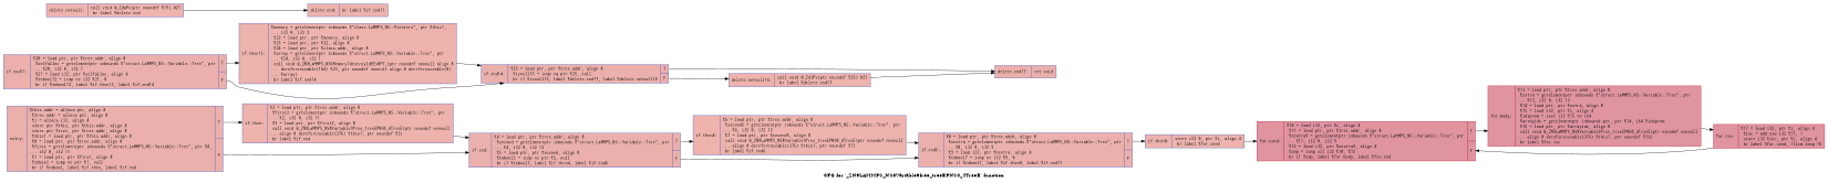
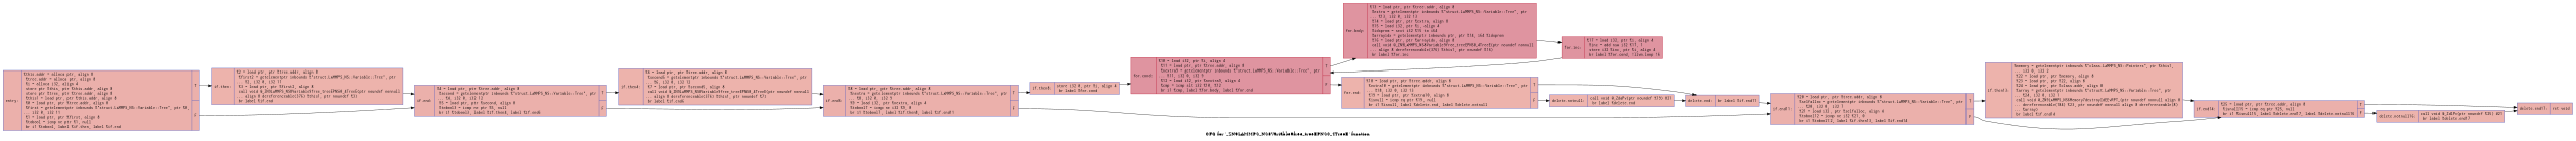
  digraph {
    label="CFG for '_ZN9LAMMPS_NS8Variable9free_treeEPNS0_4TreeE' function"
    rankdir=LR
    node [color="#3d50c3ff" fillcolor="#d6524470" fontname=Courier shape=record style=filled]
    n1 [fillcolor="#d24b4070" label="{entry:\l|  %this.addr = alloca ptr, align 8\l  %tree.addr = alloca ptr, align 8\l  %i = alloca i32, align 4\l  store ptr %this, ptr %this.addr, align 8\l  store ptr %tree, ptr %tree.addr, align 8\l  %this1 = load ptr, ptr %this.addr, align 8\l  %0 = load ptr, ptr %tree.addr, align 8\l  %first = getelementptr inbounds %\"struct.LAMMPS_NS::Variable::Tree\", ptr %0,\l... i32 0, i32 11\l  %1 = load ptr, ptr %first, align 8\l  %tobool = icmp ne ptr %1, null\l  br i1 %tobool, label %if.then, label %if.end\l|{<s0>T|<s1>F}}"]
    n2 [label="{if.then:\l|  %2 = load ptr, ptr %tree.addr, align 8\l  %first2 = getelementptr inbounds %\"struct.LAMMPS_NS::Variable::Tree\", ptr\l... %2, i32 0, i32 11\l  %3 = load ptr, ptr %first2, align 8\l  call void @_ZN9LAMMPS_NS8Variable9free_treeEPNS0_4TreeE(ptr noundef nonnull\l... align 8 dereferenceable(376) %this1, ptr noundef %3)\l  br label %if.end\l}"]
    n3 [fillcolor="#d24b4070" label="{if.end:\l|  %4 = load ptr, ptr %tree.addr, align 8\l  %second = getelementptr inbounds %\"struct.LAMMPS_NS::Variable::Tree\", ptr\l... %4, i32 0, i32 12\l  %5 = load ptr, ptr %second, align 8\l  %tobool3 = icmp ne ptr %5, null\l  br i1 %tobool3, label %if.then4, label %if.end6\l|{<s0>T|<s1>F}}"]
    n4 [label="{if.then4:\l|  %6 = load ptr, ptr %tree.addr, align 8\l  %second5 = getelementptr inbounds %\"struct.LAMMPS_NS::Variable::Tree\", ptr\l... %6, i32 0, i32 12\l  %7 = load ptr, ptr %second5, align 8\l  call void @_ZN9LAMMPS_NS8Variable9free_treeEPNS0_4TreeE(ptr noundef nonnull\l... align 8 dereferenceable(376) %this1, ptr noundef %7)\l  br label %if.end6\l}"]
    n5 [fillcolor="#d24b4070" label="{if.end6:\l|  %8 = load ptr, ptr %tree.addr, align 8\l  %nextra = getelementptr inbounds %\"struct.LAMMPS_NS::Variable::Tree\", ptr\l... %8, i32 0, i32 9\l  %9 = load i32, ptr %nextra, align 4\l  %tobool7 = icmp ne i32 %9, 0\l  br i1 %tobool7, label %if.then8, label %if.end11\l|{<s0>T|<s1>F}}"]
    n6 [label="{if.then8:\l|  store i32 0, ptr %i, align 4\l  br label %for.cond\l}"]
    n7 [fillcolor="#d24b4070" label="{if.end11:\l|  %20 = load ptr, ptr %tree.addr, align 8\l  %selfalloc = getelementptr inbounds %\"struct.LAMMPS_NS::Variable::Tree\", ptr\l... %20, i32 0, i32 7\l  %21 = load i32, ptr %selfalloc, align 4\l  %tobool12 = icmp ne i32 %21, 0\l  br i1 %tobool12, label %if.then13, label %if.end14\l|{<s0>T|<s1>F}}"]
    n8 [color="#b70d28ff" fillcolor="#b70d2870" label="{for.cond:\l|  %10 = load i32, ptr %i, align 4\l  %11 = load ptr, ptr %tree.addr, align 8\l  %nextra9 = getelementptr inbounds %\"struct.LAMMPS_NS::Variable::Tree\", ptr\l... %11, i32 0, i32 9\l  %12 = load i32, ptr %nextra9, align 4\l  %cmp = icmp slt i32 %10, %12\l  br i1 %cmp, label %for.body, label %for.end\l|{<s0>T|<s1>F}}"]
    n9 [label="{if.then13:\l|  %memory = getelementptr inbounds %\"class.LAMMPS_NS::Pointers\", ptr %this1,\l... i32 0, i32 2\l  %22 = load ptr, ptr %memory, align 8\l  %23 = load ptr, ptr %22, align 8\l  %24 = load ptr, ptr %class.addr, align 8\l  %array = getelementptr inbounds %\"struct.LAMMPS_NS::Variable::Tree\", ptr\l... %24, i32 0, i32 1\l  call void @_ZN9LAMMPS_NS6Memory7destroyIdEEvRPT_(ptr noundef nonnull align 8\l... dereferenceable(184) %23, ptr noundef nonnull align 8 dereferenceable(8)\l... %array)\l  br label %if.end14\l}"]
    n10 [fillcolor="#d24b4070" label="{if.end14:\l|  %25 = load ptr, ptr %tree.addr, align 8\l  %isnull15 = icmp eq ptr %25, null\l  br i1 %isnull15, label %delete.end17, label %delete.notnull16\l|{<s0>T|<s1>F}}"]
    n11 [color="#b70d28ff" fillcolor="#b70d2870" label="{for.body:\l|  %13 = load ptr, ptr %tree.addr, align 8\l  %extra = getelementptr inbounds %\"struct.LAMMPS_NS::Variable::Tree\", ptr\l... %13, i32 0, i32 13\l  %14 = load ptr, ptr %extra, align 8\l  %15 = load i32, ptr %i, align 4\l  %idxprom = sext i32 %15 to i64\l  %arrayidx = getelementptr inbounds ptr, ptr %14, i64 %idxprom\l  %16 = load ptr, ptr %arrayidx, align 8\l  call void @_ZN9LAMMPS_NS8Variable9free_treeEPNS0_4TreeE(ptr noundef nonnull\l... align 8 dereferenceable(376) %this1, ptr noundef %16)\l  br label %for.inc\l}"]
+   n12 [label="{for.end:\l|  %18 = load ptr, ptr %tree.addr, align 8\l  %extra10 = getelementptr inbounds %\"struct.LAMMPS_NS::Variable::Tree\", ptr\l... %18, i32 0, i32 13\l  %19 = load ptr, ptr %extra10, align 8\l  %isnull = icmp eq ptr %19, null\l  br i1 %isnull, label %delete.end, label %delete.notnull\l|{<s0>T|<s1>F}}"]
    n13 [fillcolor="#d24b4070" label="{delete.end17:\l|  ret void\l}"]
    n14 [label="{delete.notnull16:\l|  call void @_ZdlPv(ptr noundef %25) #21\l  br label %delete.end17\l}"]
    n15 [color="#b70d28ff" fillcolor="#b70d2870" label="{for.inc:\l|  %17 = load i32, ptr %i, align 4\l  %inc = add nsw i32 %17, 1\l  store i32 %inc, ptr %i, align 4\l  br label %for.cond, !llvm.loop !6\l}"]
    n16 [label="{delete.end:\l|  br label %if.end11\l}"]
    n17 [fillcolor="#d8564670" label="{delete.notnull:\l|  call void @_ZdaPv(ptr noundef %19) #21\l  br label %delete.end\l}"]
    n1 -> n2 [tailport=s0]
    n1 -> n3 [tailport=s1]
    n2 -> n3
    n3 -> n4 [tailport=s0]
    n3 -> n5 [tailport=s1]
    n4 -> n5
    n5 -> n6 [tailport=s0]
+   n5 -> n7 [tailport=s1]
    n6 -> n8
    n7 -> n9 [tailport=s0]
    n7 -> n10 [tailport=s1]
    n8 -> n11 [tailport=s0]
+   n8 -> n12 [tailport=s1]
    n9 -> n10
    n10 -> n13 [tailport=s0]
    n10 -> n14 [tailport=s1]
    n11 -> n15
+   n12 -> n16 [tailport=s0]
+   n12 -> n17 [tailport=s1]
    n14 -> n13
    n15 -> n8
+   n16 -> n7
    n17 -> n16
  }
